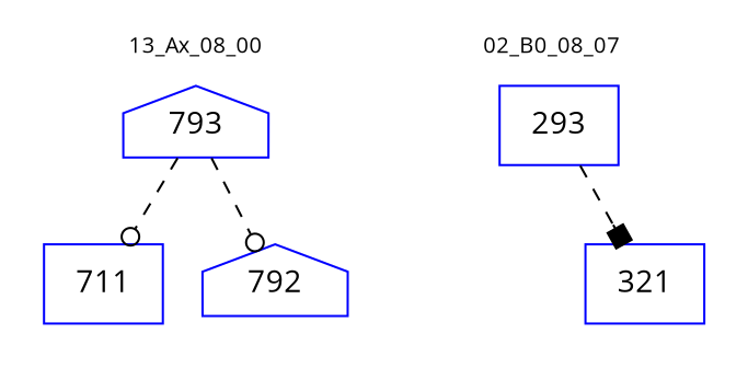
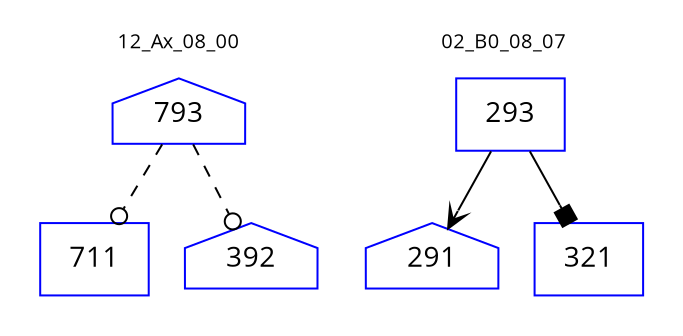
  digraph {
    fontname="Open Sans"
    node [color=blue fontname="Open Sans" shape=house]
    edge [arrowhead=odot color=black fontname="Open Sans" style=dashed]
    n1 [label=793]
    n2 [label=711 shape=box]
-   n3 [label=792]
+   n3 [label=392]
    n4 [label=293 shape=box]
+   n5 [label=291]
    n6 [label=321 shape=box]
    subgraph cluster_1 {
      color=white
      fontsize=10
-     label="13_Ax_08_00"
+     label="12_Ax_08_00"
      n1
      n2
      n3
    }
    subgraph cluster_2 {
      color=white
      fontsize=10
      label="02_B0_08_07"
      n4
+     n5
      n6
    }
    n1 -> n2
    n1 -> n3
-   n4 -> n6 [arrowhead=box]
+   n4 -> n5 [arrowhead=vee style=solid]
+   n4 -> n6 [arrowhead=box style=solid]
  }
